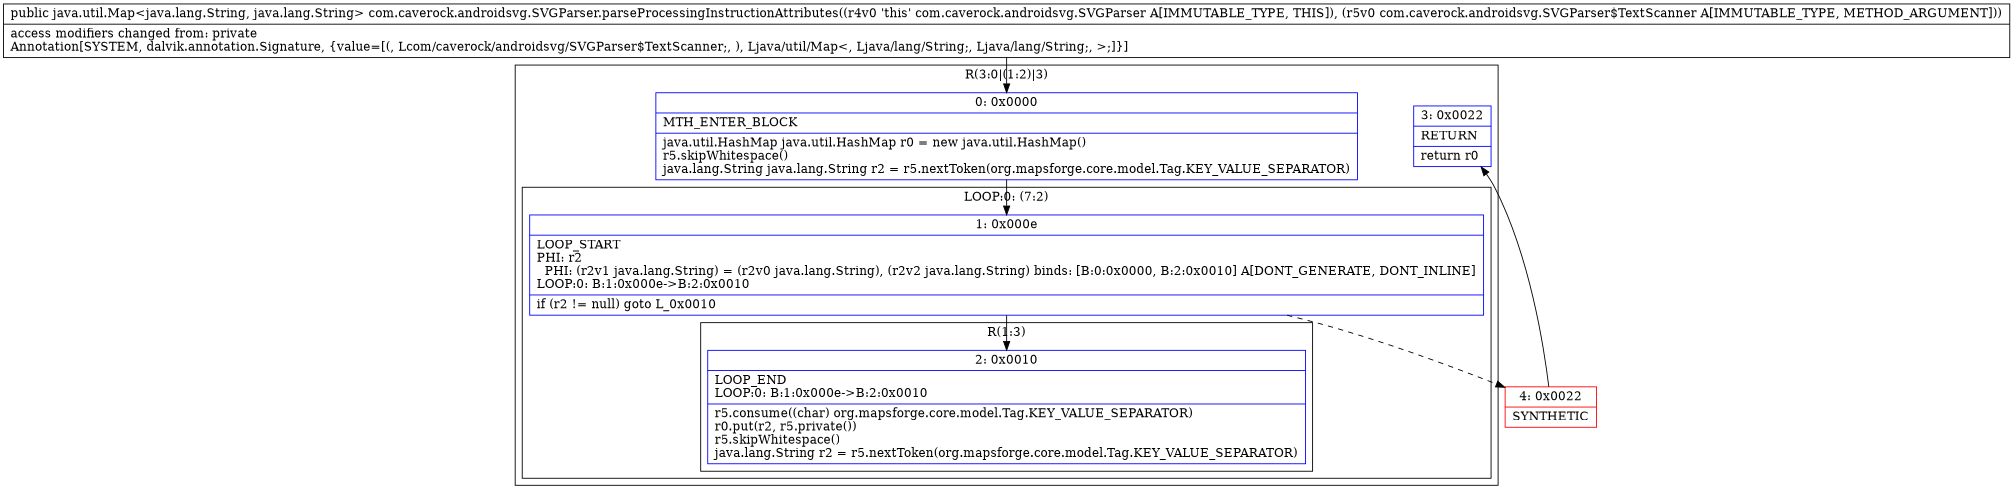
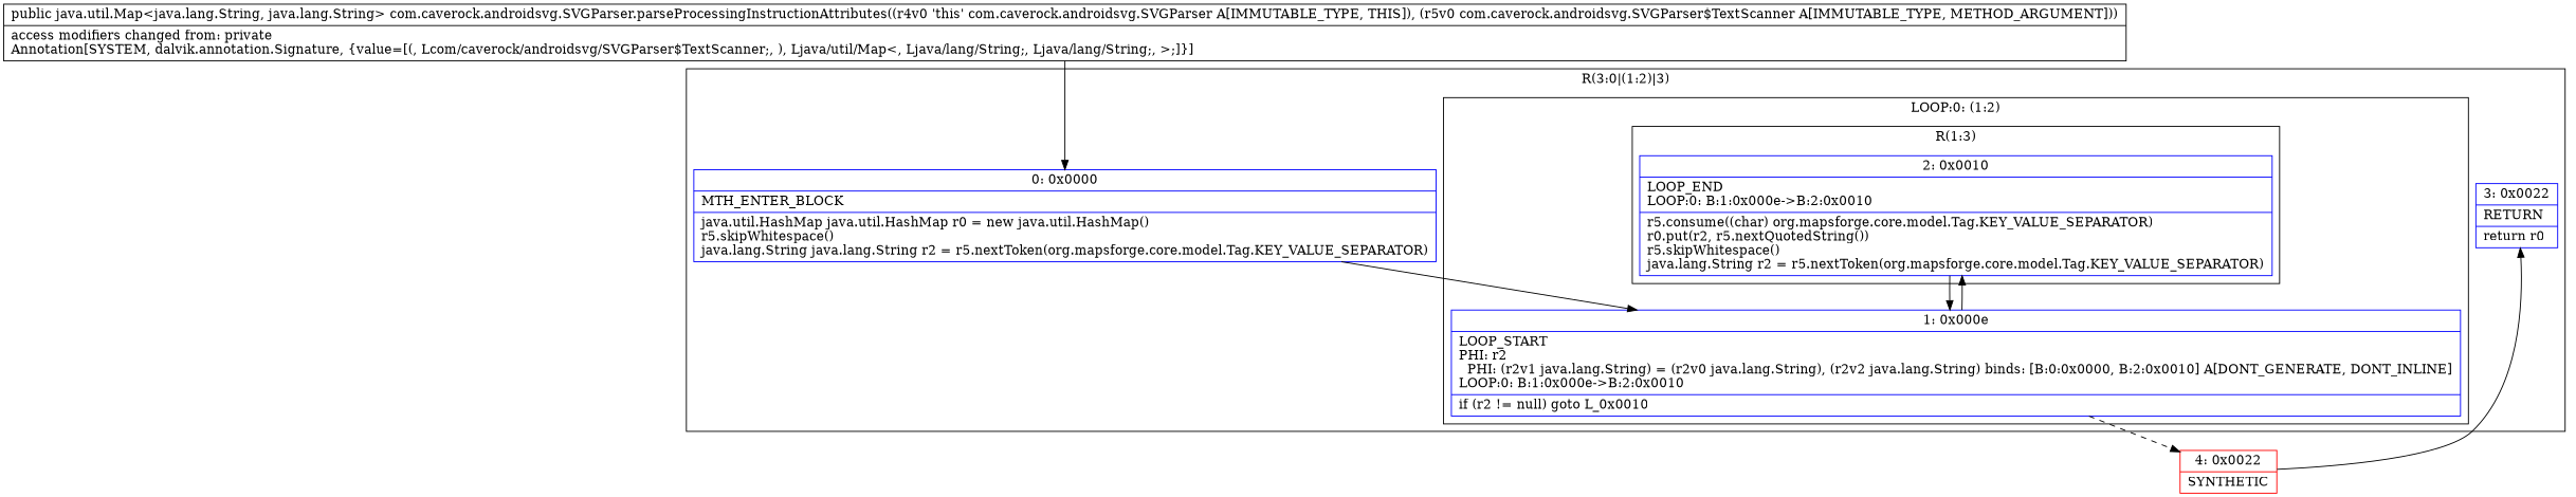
  digraph {
    node [color=blue shape=record]
-   n1 [label="{2\:\ 0x0010|LOOP_END\lLOOP:0: B:1:0x000e\-\>B:2:0x0010\l|r5.consume((char) org.mapsforge.core.model.Tag.KEY_VALUE_SEPARATOR)\lr0.put(r2, r5.private())\lr5.skipWhitespace()\ljava.lang.String r2 = r5.nextToken(org.mapsforge.core.model.Tag.KEY_VALUE_SEPARATOR)\l}"]
+   n1 [label="{2\:\ 0x0010|LOOP_END\lLOOP:0: B:1:0x000e\-\>B:2:0x0010\l|r5.consume((char) org.mapsforge.core.model.Tag.KEY_VALUE_SEPARATOR)\lr0.put(r2, r5.nextQuotedString())\lr5.skipWhitespace()\ljava.lang.String r2 = r5.nextToken(org.mapsforge.core.model.Tag.KEY_VALUE_SEPARATOR)\l}"]
    n2 [label="{1\:\ 0x000e|LOOP_START\lPHI: r2 \l  PHI: (r2v1 java.lang.String) = (r2v0 java.lang.String), (r2v2 java.lang.String) binds: [B:0:0x0000, B:2:0x0010] A[DONT_GENERATE, DONT_INLINE]\lLOOP:0: B:1:0x000e\-\>B:2:0x0010\l|if (r2 != null) goto L_0x0010\l}"]
    n3 [label="{0\:\ 0x0000|MTH_ENTER_BLOCK\l|java.util.HashMap java.util.HashMap r0 = new java.util.HashMap()\lr5.skipWhitespace()\ljava.lang.String java.lang.String r2 = r5.nextToken(org.mapsforge.core.model.Tag.KEY_VALUE_SEPARATOR)\l}"]
    n4 [label="{3\:\ 0x0022|RETURN\l|return r0\l}"]
    n5 [color=red label="{4\:\ 0x0022|SYNTHETIC\l}"]
    n6 [label="{public java.util.Map\<java.lang.String, java.lang.String\> com.caverock.androidsvg.SVGParser.parseProcessingInstructionAttributes((r4v0 'this' com.caverock.androidsvg.SVGParser A[IMMUTABLE_TYPE, THIS]), (r5v0 com.caverock.androidsvg.SVGParser$TextScanner A[IMMUTABLE_TYPE, METHOD_ARGUMENT]))  | access modifiers changed from: private\lAnnotation[SYSTEM, dalvik.annotation.Signature, \{value=[(, Lcom\/caverock\/androidsvg\/SVGParser$TextScanner;, ), Ljava\/util\/Map\<, Ljava\/lang\/String;, Ljava\/lang\/String;, \>;]\}]\l}" color=""]
    subgraph cluster_1 {
      label="R(3:0|(1:2)|3)"
      n3
      n4
      subgraph cluster_2 {
-       label="LOOP:0: (7:2)"
+       label="LOOP:0: (1:2)"
        n2
        subgraph cluster_3 {
          label="R(1:3)"
          n1
        }
      }
    }
+   n1 -> n2
    n2 -> n1
    n2 -> n5 [style=dashed]
    n3 -> n2
    n5 -> n4
    n6 -> n3
  }
